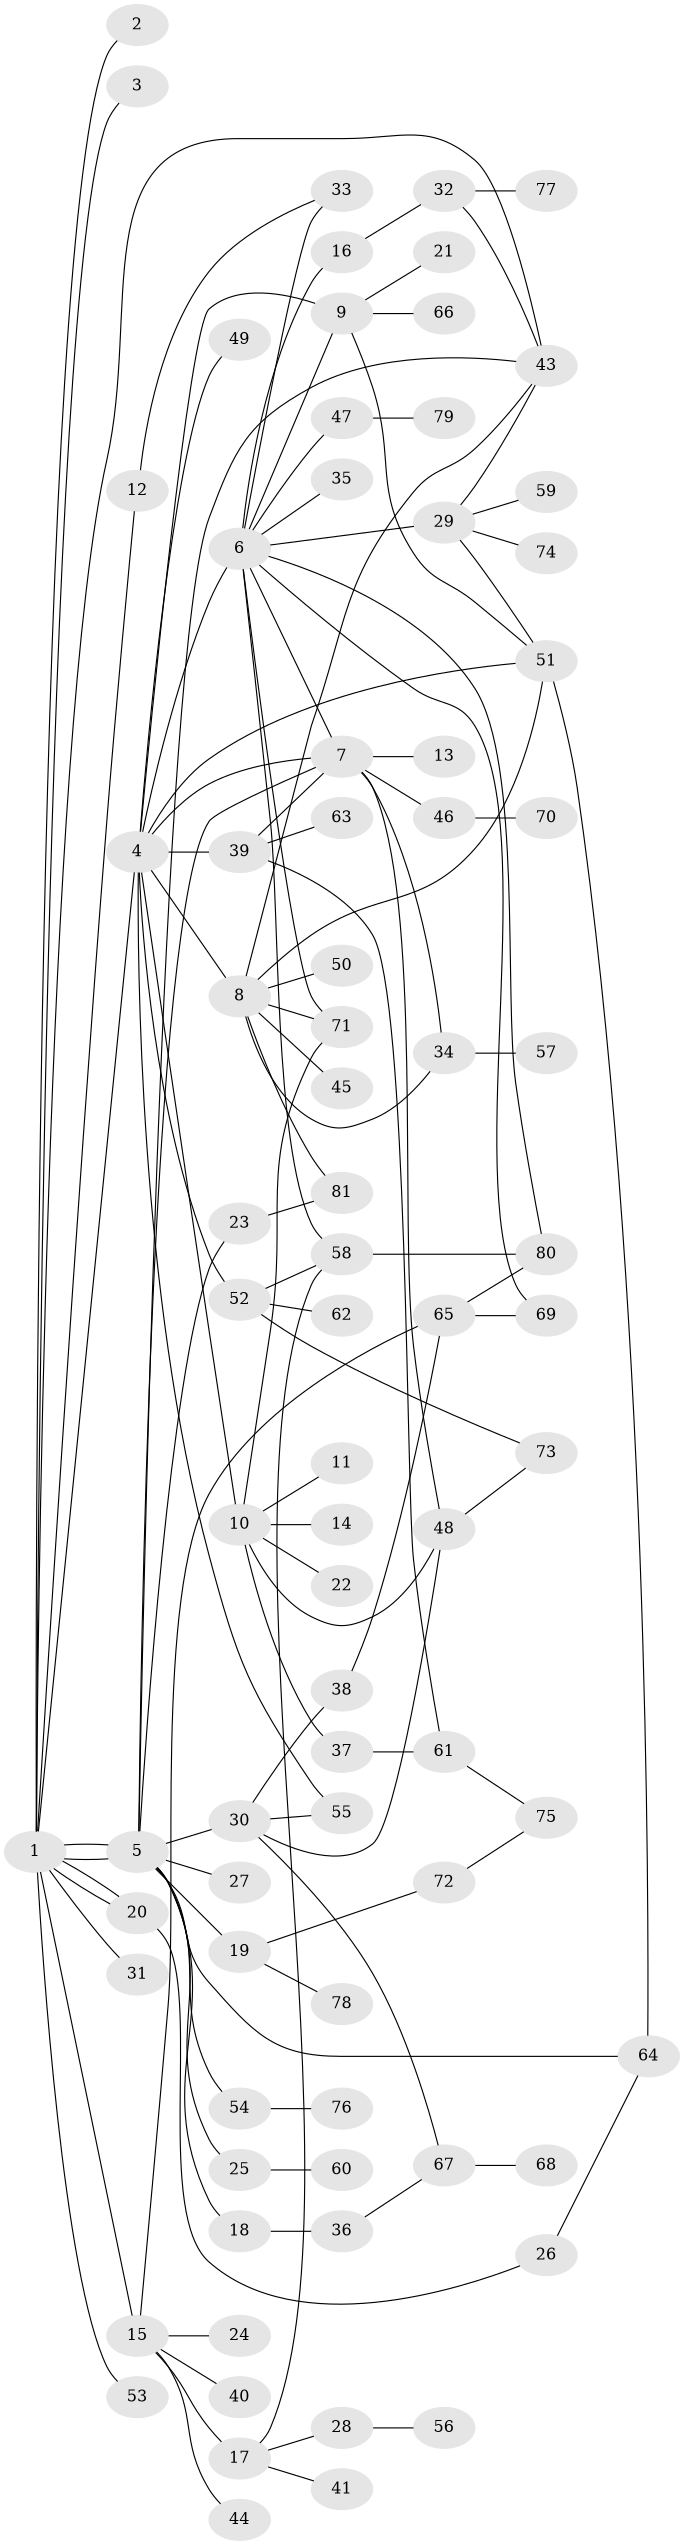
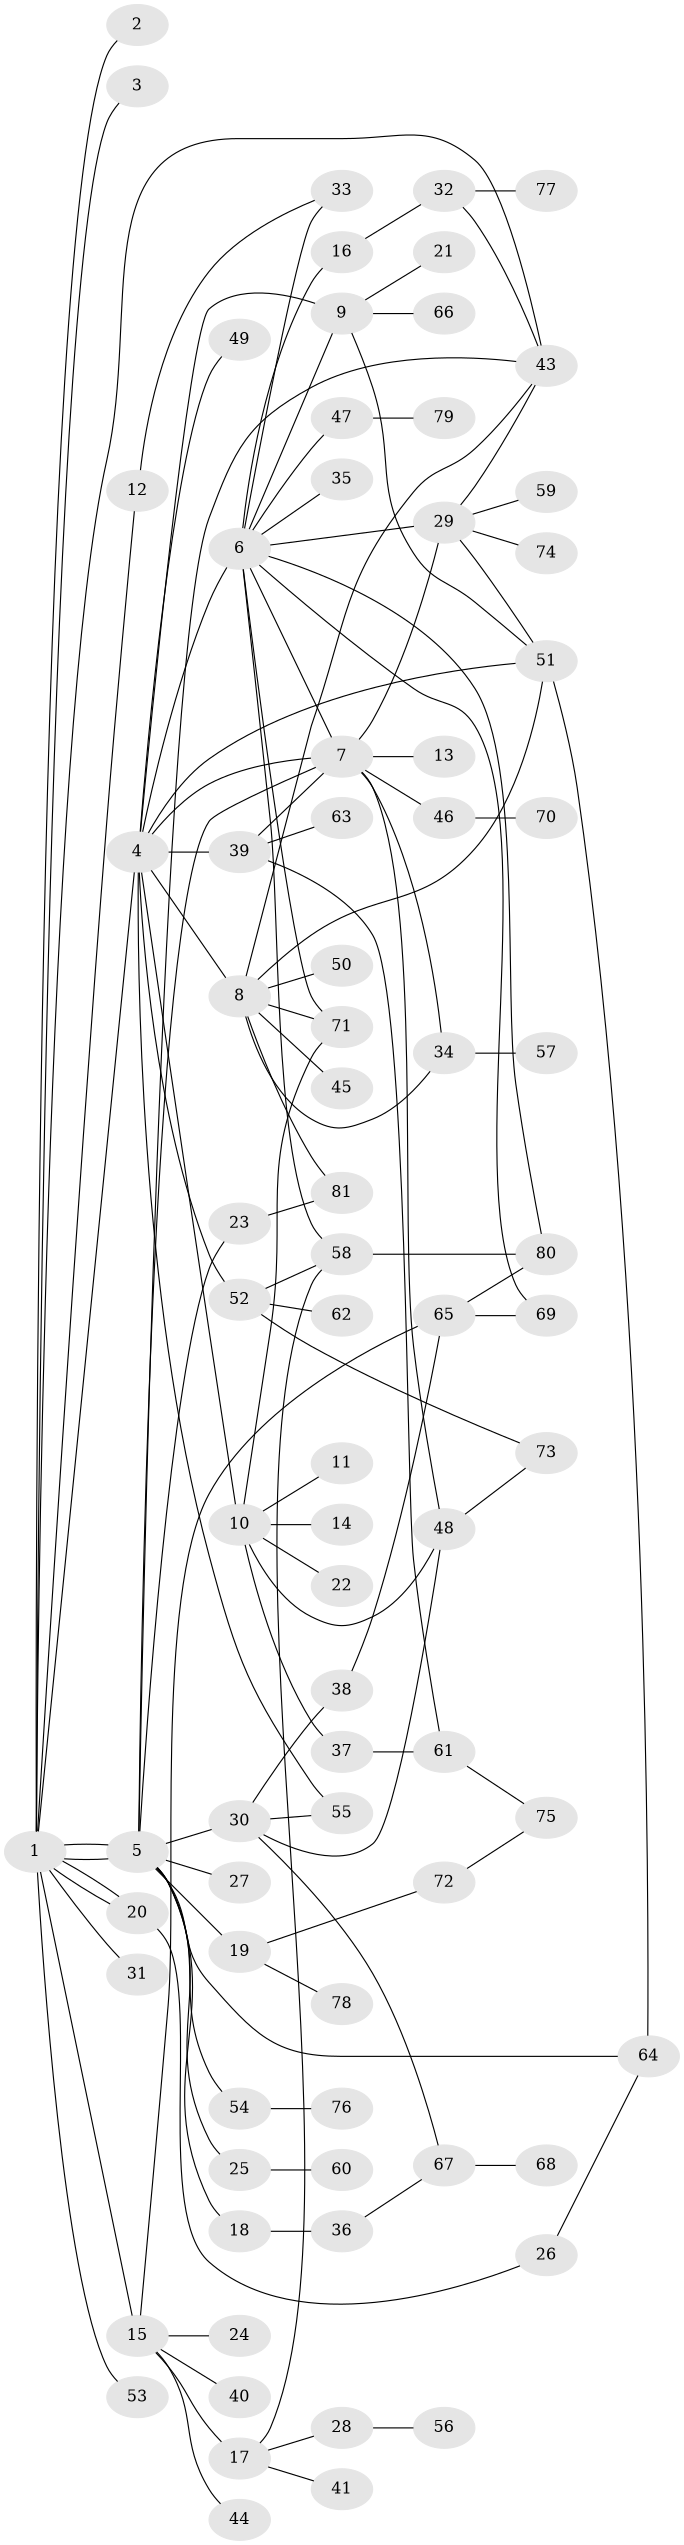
  graph {
    rankdir=LR
    node [color=gray90 style=filled]
    1
    2
    3
    4
    5
    12
    15
    20
    31
    43
    53
    6
    7
    8
    9
    10
    39
    49
    51
    52
    55
    18
    19
    23
    25
    27
    30
    54
    64
    33
    17
    24
    40
    44
    65
    26
    16
    29
    35
    47
    58
    69
    71
    80
    13
    34
    46
    48
    45
    50
    81
    21
    66
    11
    14
    22
    37
    61
    63
    73
    62
    36
    72
    78
    60
    38
    67
    76
    32
    59
    74
    79
    57
    70
    28
    41
    77
    56
    75
    68
    1 -- 2
    1 -- 3
    1 -- 4
    1 -- 5
    1 -- 5
    1 -- 12
    1 -- 15
    1 -- 20
    1 -- 20
    1 -- 31
    1 -- 43
    1 -- 53
    4 -- 6
    4 -- 7
    4 -- 8
    4 -- 9
    4 -- 10
    4 -- 39
    4 -- 49
    4 -- 51
    4 -- 52
    4 -- 55
    5 -- 43
    5 -- 7
    5 -- 18
    5 -- 19
    5 -- 23
    5 -- 25
    5 -- 27
    5 -- 30
    5 -- 54
    5 -- 64
    12 -- 33
    15 -- 17
    15 -- 24
    15 -- 40
    15 -- 44
    15 -- 65
    20 -- 26
    6 -- 7
    6 -- 9
    6 -- 33
    6 -- 16
    6 -- 29
    6 -- 35
    6 -- 47
    6 -- 58
    6 -- 69
    6 -- 71
    6 -- 80
+   7 -- 29
    7 -- 13
    7 -- 34
    7 -- 46
    7 -- 48
    8 -- 43
    8 -- 51
    8 -- 71
    8 -- 34
    8 -- 45
    8 -- 50
    8 -- 81
    9 -- 51
    9 -- 21
    9 -- 66
    10 -- 71
    10 -- 48
    10 -- 11
    10 -- 14
    10 -- 22
    10 -- 37
    39 -- 7
    39 -- 61
    39 -- 63
    51 -- 64
    52 -- 58
    52 -- 73
    52 -- 62
    18 -- 36
    19 -- 72
    19 -- 78
    23 -- 81
    25 -- 60
    30 -- 55
    30 -- 48
    30 -- 38
    30 -- 67
    54 -- 76
    17 -- 58
    17 -- 28
    17 -- 41
    65 -- 69
    65 -- 80
    26 -- 64
    16 -- 32
    29 -- 43
    29 -- 51
    29 -- 59
    29 -- 74
    47 -- 79
    58 -- 80
    34 -- 57
    46 -- 70
    48 -- 73
    37 -- 61
    61 -- 75
    36 -- 67
    72 -- 75
    38 -- 65
    67 -- 68
    32 -- 43
    32 -- 77
    28 -- 56
  }
